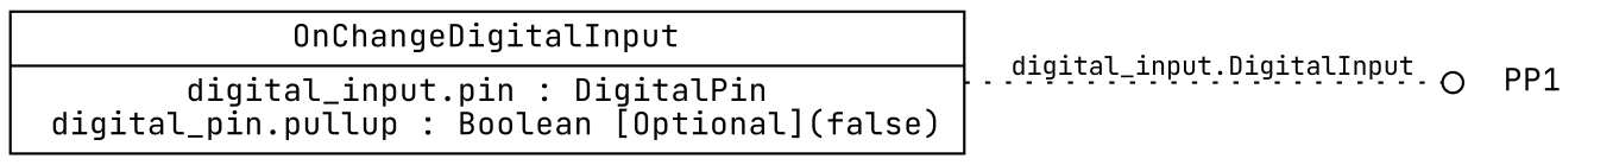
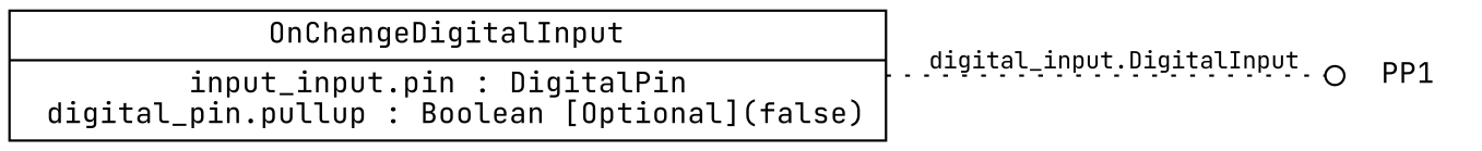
  digraph {
    rankdir=LR
    fontname="JetBrains Mono"
    node [fontsize=12 fontname="JetBrains Mono"]
-   n1 [label="<f0> OnChangeDigitalInput | <f1> digital_input.pin : DigitalPin \n digital_pin.pullup : Boolean [Optional](false)" shape=record]
+   n1 [label="<f0> OnChangeDigitalInput | <f1> input_input.pin : DigitalPin \n digital_pin.pullup : Boolean [Optional](false)" shape=record]
    PP1 [shape=plaintext]
    n1 -> PP1 [arrowhead=odot fontsize=10 label="digital_input.DigitalInput" style=dotted fontname="JetBrains Mono"]
  }
